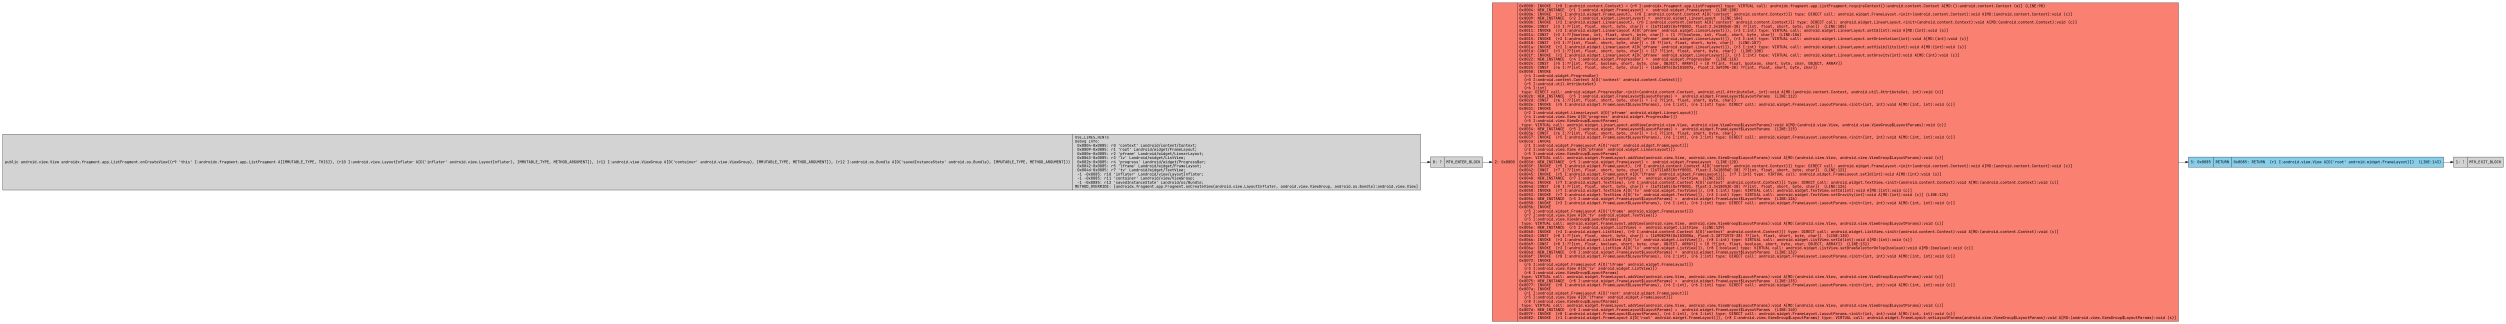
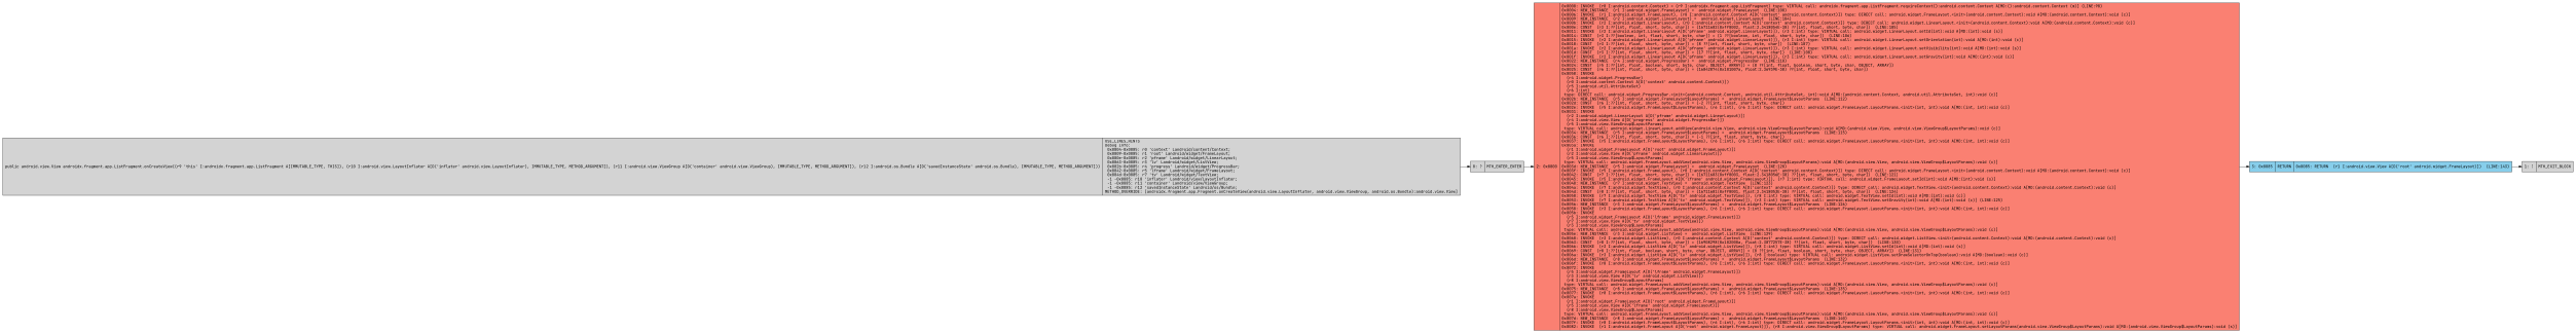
  digraph {
    fontname="JetBrains Mono"
    rankdir=LR
    node [fillcolor=lightgrey fontname="JetBrains Mono" shape=record style=filled]
    edge [fontname="JetBrains Mono"]
-   n1 [label="{0\:\ ?|MTH_ENTER_BLOCK\l}"]
+   n1 [label="{0\:\ ?|MTH_ENTER_ENTER\l}"]
    n2 [fillcolor=salmon label="{2\:\ 0x0000|0x0000: INVOKE  (r0 I:android.content.Context) = (r9 I:androidx.fragment.app.ListFragment) type: VIRTUAL call: androidx.fragment.app.ListFragment.requireContext():android.content.Context A[MD:():android.content.Context (m)] (LINE:98)\l0x0004: NEW_INSTANCE  (r1 I:android.widget.FrameLayout) =  android.widget.FrameLayout  (LINE:100)\l0x0006: INVOKE  (r1 I:android.widget.FrameLayout), (r0 I:android.content.Context A[D('context' android.content.Context)]) type: DIRECT call: android.widget.FrameLayout.\<init\>(android.content.Context):void A[MD:(android.content.Context):void (c)]\l0x0009: NEW_INSTANCE  (r2 I:android.widget.LinearLayout) =  android.widget.LinearLayout  (LINE:104)\l0x000b: INVOKE  (r2 I:android.widget.LinearLayout), (r0 I:android.content.Context A[D('context' android.content.Context)]) type: DIRECT call: android.widget.LinearLayout.\<init\>(android.content.Context):void A[MD:(android.content.Context):void (c)]\l0x000e: CONST  (r3 I:??[int, float, short, byte, char]) = (16711682(0xff0002, float:2.3418054E\-38) ??[int, float, short, byte, char])  (LINE:105)\l0x0011: INVOKE  (r2 I:android.widget.LinearLayout A[D('pframe' android.widget.LinearLayout)]), (r3 I:int) type: VIRTUAL call: android.widget.LinearLayout.setId(int):void A[MD:(int):void (s)]\l0x0014: CONST  (r3 I:??[boolean, int, float, short, byte, char]) = (1 ??[boolean, int, float, short, byte, char])  (LINE:106)\l0x0015: INVOKE  (r2 I:android.widget.LinearLayout A[D('pframe' android.widget.LinearLayout)]), (r3 I:int) type: VIRTUAL call: android.widget.LinearLayout.setOrientation(int):void A[MD:(int):void (c)]\l0x0018: CONST  (r3 I:??[int, float, short, byte, char]) = (8 ??[int, float, short, byte, char])  (LINE:107)\l0x001a: INVOKE  (r2 I:android.widget.LinearLayout A[D('pframe' android.widget.LinearLayout)]), (r3 I:int) type: VIRTUAL call: android.widget.LinearLayout.setVisibility(int):void A[MD:(int):void (s)]\l0x001d: CONST  (r3 I:??[int, float, short, byte, char]) = (17 ??[int, float, short, byte, char])  (LINE:108)\l0x001f: INVOKE  (r2 I:android.widget.LinearLayout A[D('pframe' android.widget.LinearLayout)]), (r3 I:int) type: VIRTUAL call: android.widget.LinearLayout.setGravity(int):void A[MD:(int):void (c)]\l0x0022: NEW_INSTANCE  (r4 I:android.widget.ProgressBar) =  android.widget.ProgressBar  (LINE:110)\l0x0024: CONST  (r5 I:??[int, float, boolean, short, byte, char, OBJECT, ARRAY]) = (0 ??[int, float, boolean, short, byte, char, OBJECT, ARRAY]) \l0x0025: CONST  (r6 I:??[int, float, short, byte, char]) = (16842874(0x101007a, float:2.36939E\-38) ??[int, float, short, byte, char]) \l0x0058: INVOKE  \l  (r4 I:android.widget.ProgressBar)\l  (r0 I:android.content.Context A[D('context' android.content.Context)])\l  (r5 I:android.util.AttributeSet)\l  (r6 I:int)\l type: DIRECT call: android.widget.ProgressBar.\<init\>(android.content.Context, android.util.AttributeSet, int):void A[MD:(android.content.Context, android.util.AttributeSet, int):void (c)]\l0x002b: NEW_INSTANCE  (r5 I:android.widget.FrameLayout$LayoutParams) =  android.widget.FrameLayout$LayoutParams  (LINE:112)\l0x002d: CONST  (r6 I:??[int, float, short, byte, char]) = (\-2 ??[int, float, short, byte, char]) \l0x002e: INVOKE  (r5 I:android.widget.FrameLayout$LayoutParams), (r6 I:int), (r6 I:int) type: DIRECT call: android.widget.FrameLayout.LayoutParams.\<init\>(int, int):void A[MD:(int, int):void (c)]\l0x0031: INVOKE  \l  (r2 I:android.widget.LinearLayout A[D('pframe' android.widget.LinearLayout)])\l  (r4 I:android.view.View A[D('progress' android.widget.ProgressBar)])\l  (r5 I:android.view.ViewGroup$LayoutParams)\l type: VIRTUAL call: android.widget.LinearLayout.addView(android.view.View, android.view.ViewGroup$LayoutParams):void A[MD:(android.view.View, android.view.ViewGroup$LayoutParams):void (c)]\l0x0034: NEW_INSTANCE  (r5 I:android.widget.FrameLayout$LayoutParams) =  android.widget.FrameLayout$LayoutParams  (LINE:115)\l0x0036: CONST  (r6 I:??[int, float, short, byte, char]) = (\-1 ??[int, float, short, byte, char]) \l0x0037: INVOKE  (r5 I:android.widget.FrameLayout$LayoutParams), (r6 I:int), (r6 I:int) type: DIRECT call: android.widget.FrameLayout.LayoutParams.\<init\>(int, int):void A[MD:(int, int):void (c)]\l0x003a: INVOKE  \l  (r1 I:android.widget.FrameLayout A[D('root' android.widget.FrameLayout)])\l  (r2 I:android.view.View A[D('pframe' android.widget.LinearLayout)])\l  (r5 I:android.view.ViewGroup$LayoutParams)\l type: VIRTUAL call: android.widget.FrameLayout.addView(android.view.View, android.view.ViewGroup$LayoutParams):void A[MD:(android.view.View, android.view.ViewGroup$LayoutParams):void (c)]\l0x003d: NEW_INSTANCE  (r5 I:android.widget.FrameLayout) =  android.widget.FrameLayout  (LINE:120)\l0x003f: INVOKE  (r5 I:android.widget.FrameLayout), (r0 I:android.content.Context A[D('context' android.content.Context)]) type: DIRECT call: android.widget.FrameLayout.\<init\>(android.content.Context):void A[MD:(android.content.Context):void (c)]\l0x0042: CONST  (r7 I:??[int, float, short, byte, char]) = (16711683(0xff0003, float:2.3418056E\-38) ??[int, float, short, byte, char])  (LINE:121)\l0x0045: INVOKE  (r5 I:android.widget.FrameLayout A[D('lframe' android.widget.FrameLayout)]), (r7 I:int) type: VIRTUAL call: android.widget.FrameLayout.setId(int):void A[MD:(int):void (s)]\l0x0048: NEW_INSTANCE  (r7 I:android.widget.TextView) =  android.widget.TextView  (LINE:123)\l0x004a: INVOKE  (r7 I:android.widget.TextView), (r0 I:android.content.Context A[D('context' android.content.Context)]) type: DIRECT call: android.widget.TextView.\<init\>(android.content.Context):void A[MD:(android.content.Context):void (c)]\l0x004d: CONST  (r8 I:??[int, float, short, byte, char]) = (16711681(0xff0001, float:2.3418053E\-38) ??[int, float, short, byte, char])  (LINE:124)\l0x0050: INVOKE  (r7 I:android.widget.TextView A[D('tv' android.widget.TextView)]), (r8 I:int) type: VIRTUAL call: android.widget.TextView.setId(int):void A[MD:(int):void (c)]\l0x0053: INVOKE  (r7 I:android.widget.TextView A[D('tv' android.widget.TextView)]), (r3 I:int) type: VIRTUAL call: android.widget.TextView.setGravity(int):void A[MD:(int):void (c)] (LINE:125)\l0x0056: NEW_INSTANCE  (r3 I:android.widget.FrameLayout$LayoutParams) =  android.widget.FrameLayout$LayoutParams  (LINE:126)\l0x0058: INVOKE  (r3 I:android.widget.FrameLayout$LayoutParams), (r6 I:int), (r6 I:int) type: DIRECT call: android.widget.FrameLayout.LayoutParams.\<init\>(int, int):void A[MD:(int, int):void (c)]\l0x005b: INVOKE  \l  (r5 I:android.widget.FrameLayout A[D('lframe' android.widget.FrameLayout)])\l  (r7 I:android.view.View A[D('tv' android.widget.TextView)])\l  (r3 I:android.view.ViewGroup$LayoutParams)\l type: VIRTUAL call: android.widget.FrameLayout.addView(android.view.View, android.view.ViewGroup$LayoutParams):void A[MD:(android.view.View, android.view.ViewGroup$LayoutParams):void (c)]\l0x005e: NEW_INSTANCE  (r3 I:android.widget.ListView) =  android.widget.ListView  (LINE:129)\l0x0060: INVOKE  (r3 I:android.widget.ListView), (r0 I:android.content.Context A[D('context' android.content.Context)]) type: DIRECT call: android.widget.ListView.\<init\>(android.content.Context):void A[MD:(android.content.Context):void (c)]\l0x0063: CONST  (r8 I:??[int, float, short, byte, char]) = (16908298(0x102000a, float:2.3877257E\-38) ??[int, float, short, byte, char])  (LINE:130)\l0x0066: INVOKE  (r3 I:android.widget.ListView A[D('lv' android.widget.ListView)]), (r8 I:int) type: VIRTUAL call: android.widget.ListView.setId(int):void A[MD:(int):void (s)]\l0x0069: CONST  (r8 I:??[int, float, boolean, short, byte, char, OBJECT, ARRAY]) = (0 ??[int, float, boolean, short, byte, char, OBJECT, ARRAY])  (LINE:131)\l0x006a: INVOKE  (r3 I:android.widget.ListView A[D('lv' android.widget.ListView)]), (r8 I:boolean) type: VIRTUAL call: android.widget.ListView.setDrawSelectorOnTop(boolean):void A[MD:(boolean):void (c)]\l0x006d: NEW_INSTANCE  (r8 I:android.widget.FrameLayout$LayoutParams) =  android.widget.FrameLayout$LayoutParams  (LINE:132)\l0x006f: INVOKE  (r8 I:android.widget.FrameLayout$LayoutParams), (r6 I:int), (r6 I:int) type: DIRECT call: android.widget.FrameLayout.LayoutParams.\<init\>(int, int):void A[MD:(int, int):void (c)]\l0x0072: INVOKE  \l  (r5 I:android.widget.FrameLayout A[D('lframe' android.widget.FrameLayout)])\l  (r3 I:android.view.View A[D('lv' android.widget.ListView)])\l  (r8 I:android.view.ViewGroup$LayoutParams)\l type: VIRTUAL call: android.widget.FrameLayout.addView(android.view.View, android.view.ViewGroup$LayoutParams):void A[MD:(android.view.View, android.view.ViewGroup$LayoutParams):void (c)]\l0x0075: NEW_INSTANCE  (r8 I:android.widget.FrameLayout$LayoutParams) =  android.widget.FrameLayout$LayoutParams  (LINE:135)\l0x0077: INVOKE  (r8 I:android.widget.FrameLayout$LayoutParams), (r6 I:int), (r6 I:int) type: DIRECT call: android.widget.FrameLayout.LayoutParams.\<init\>(int, int):void A[MD:(int, int):void (c)]\l0x007a: INVOKE  \l  (r1 I:android.widget.FrameLayout A[D('root' android.widget.FrameLayout)])\l  (r5 I:android.view.View A[D('lframe' android.widget.FrameLayout)])\l  (r8 I:android.view.ViewGroup$LayoutParams)\l type: VIRTUAL call: android.widget.FrameLayout.addView(android.view.View, android.view.ViewGroup$LayoutParams):void A[MD:(android.view.View, android.view.ViewGroup$LayoutParams):void (c)]\l0x007d: NEW_INSTANCE  (r8 I:android.widget.FrameLayout$LayoutParams) =  android.widget.FrameLayout$LayoutParams  (LINE:140)\l0x007f: INVOKE  (r8 I:android.widget.FrameLayout$LayoutParams), (r6 I:int), (r6 I:int) type: DIRECT call: android.widget.FrameLayout.LayoutParams.\<init\>(int, int):void A[MD:(int, int):void (c)]\l0x0082: INVOKE  (r1 I:android.widget.FrameLayout A[D('root' android.widget.FrameLayout)]), (r8 I:android.view.ViewGroup$LayoutParams) type: VIRTUAL call: android.widget.FrameLayout.setLayoutParams(android.view.ViewGroup$LayoutParams):void A[MD:(android.view.ViewGroup$LayoutParams):void (s)]\l}"]
    n3 [fillcolor=skyblue label="{3\:\ 0x0085|RETURN\l|0x0085: RETURN  (r1 I:android.view.View A[D('root' android.widget.FrameLayout)])  (LINE:143)\l}"]
    n4 [label="{1\:\ ?|MTH_EXIT_BLOCK\l}"]
    n5 [label="{public android.view.View androidx.fragment.app.ListFragment.onCreateView((r9 'this' I:androidx.fragment.app.ListFragment A[IMMUTABLE_TYPE, THIS]), (r10 I:android.view.LayoutInflater A[D('inflater' android.view.LayoutInflater), IMMUTABLE_TYPE, METHOD_ARGUMENT]), (r11 I:android.view.ViewGroup A[D('container' android.view.ViewGroup), IMMUTABLE_TYPE, METHOD_ARGUMENT]), (r12 I:android.os.Bundle A[D('savedInstanceState' android.os.Bundle), IMMUTABLE_TYPE, METHOD_ARGUMENT]))  | USE_LINES_HINTS\lDebug Info:\l  0x0004\-0x0085: r0 'context' Landroid\/content\/Context;\l  0x0009\-0x0085: r1 'root' Landroid\/widget\/FrameLayout;\l  0x000e\-0x0085: r2 'pframe' Landroid\/widget\/LinearLayout;\l  0x0063\-0x0085: r3 'lv' Landroid\/widget\/ListView;\l  0x002b\-0x0085: r4 'progress' Landroid\/widget\/ProgressBar;\l  0x0042\-0x0085: r5 'lframe' Landroid\/widget\/FrameLayout;\l  0x004d\-0x0085: r7 'tv' Landroid\/widget\/TextView;\l  \-1 \-0x0085: r10 'inflater' Landroid\/view\/LayoutInflater;\l  \-1 \-0x0085: r11 'container' Landroid\/view\/ViewGroup;\l  \-1 \-0x0085: r12 'savedInstanceState' Landroid\/os\/Bundle;\lMETHOD_OVERRIDE: [androidx.fragment.app.Fragment.onCreateView(android.view.LayoutInflater, android.view.ViewGroup, android.os.Bundle):android.view.View]\l}"]
    n1 -> n2
    n2 -> n3
    n3 -> n4
    n5 -> n1
  }
